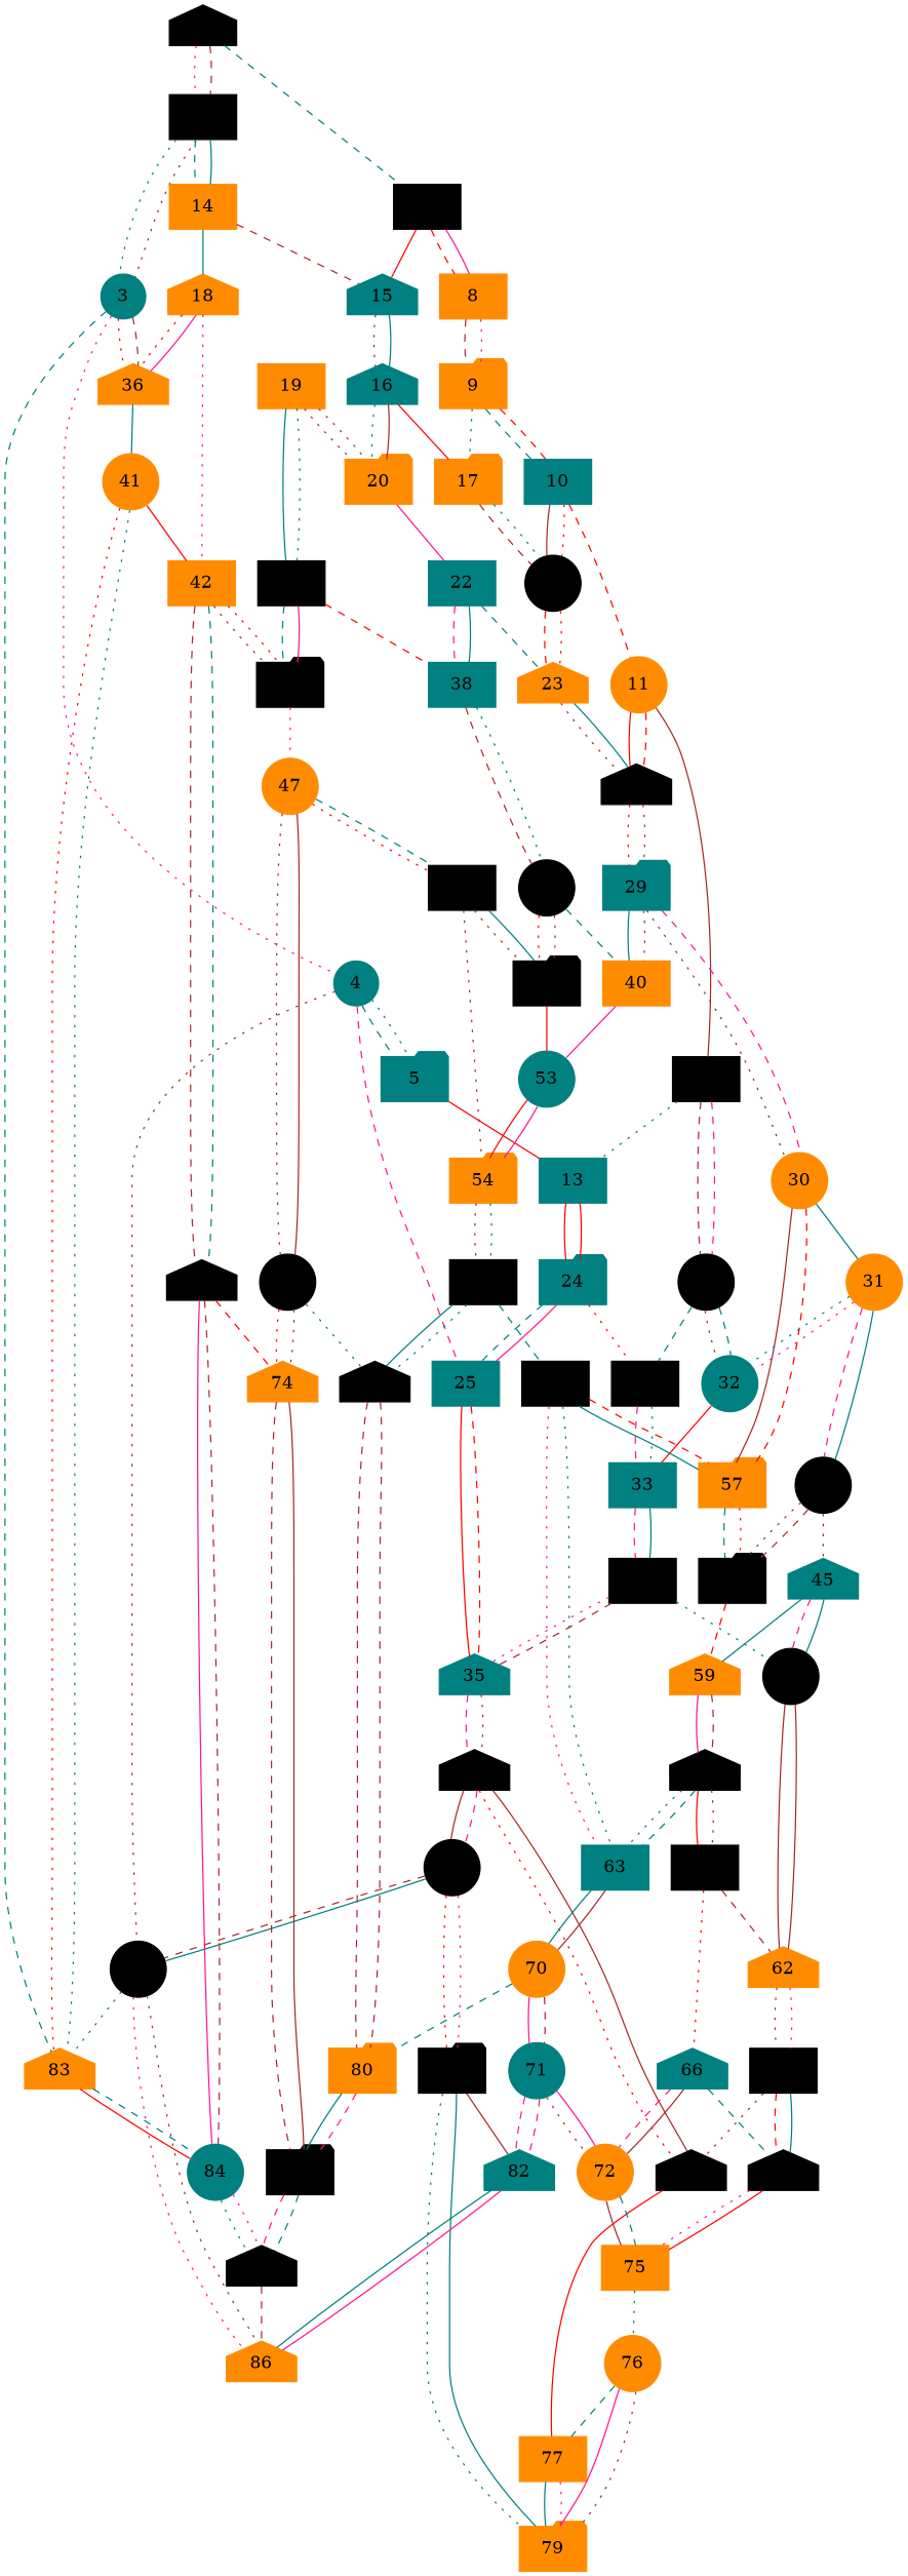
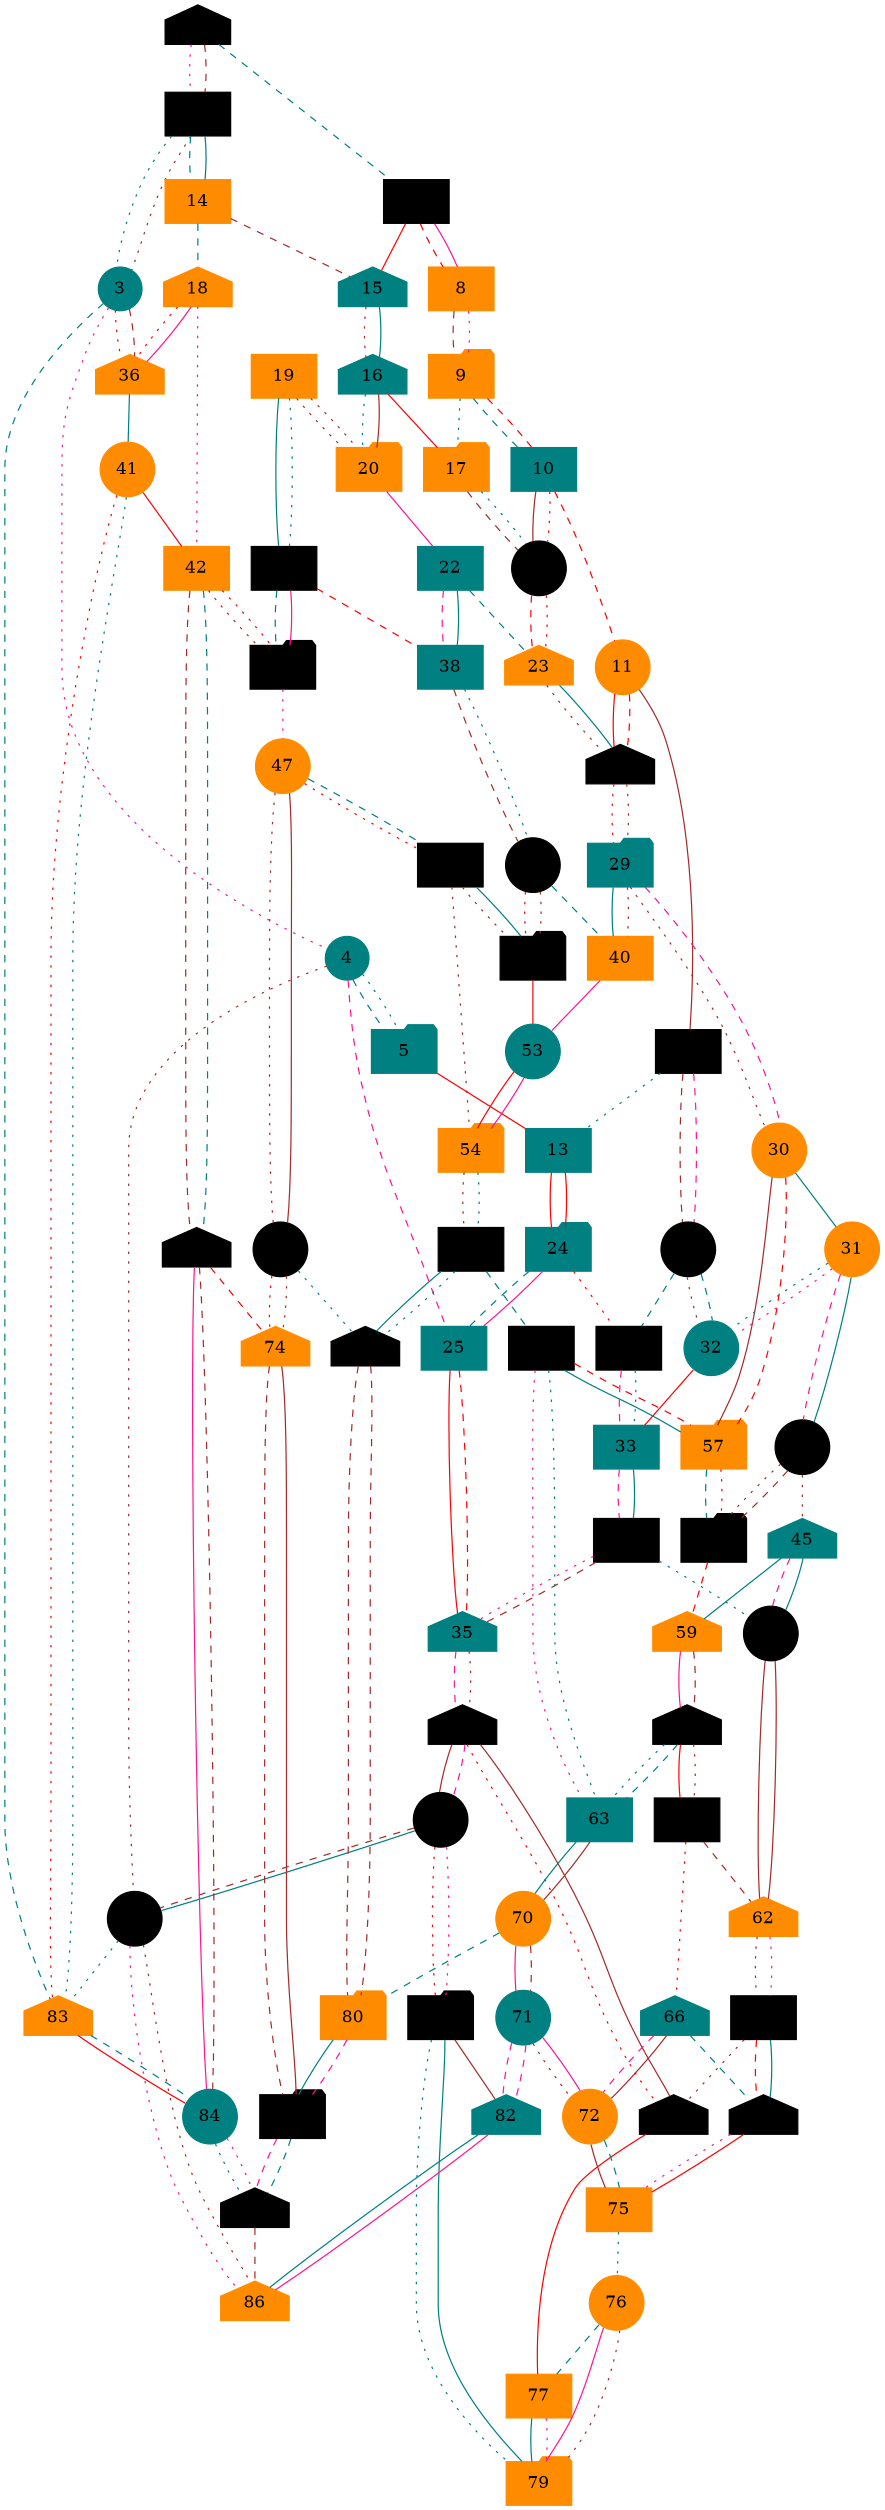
  graph {
    node [color=black shape=box style=filled]
    edge [color=teal style=dotted]
    1 [shape=house]
    2
    7
    3 [color=teal shape=circle]
    14 [color=darkorange]
    8 [color=darkorange]
    15 [color=teal shape=house]
    4 [color=teal shape=circle]
    36 [color=darkorange shape=house]
    83 [color=darkorange shape=house]
    18 [color=darkorange shape=house]
    5 [color=teal shape=folder]
    25 [color=teal]
    52 [shape=circle]
    41 [color=darkorange shape=circle]
    84 [color=teal shape=circle]
    13 [color=teal]
    35 [color=teal shape=house]
    86 [color=darkorange shape=house]
    24 [color=teal shape=folder]
    9 [color=darkorange shape=folder]
    16 [color=teal shape=house]
    10 [color=teal]
    17 [color=darkorange shape=folder]
    11 [color=darkorange shape=circle]
    21 [shape=circle]
    12
    26 [shape=house]
    23 [color=darkorange shape=house]
    27 [shape=circle]
    29 [color=teal shape=folder]
    28
    32 [color=teal shape=circle]
    42 [color=darkorange]
    20 [color=darkorange shape=folder]
    22 [color=teal]
    19 [color=darkorange]
    37
    38 [color=teal]
    43 [shape=folder]
    39 [shape=circle]
    33 [color=teal]
    50 [shape=house]
    30 [color=darkorange shape=circle]
    40 [color=darkorange]
    34
    31 [color=darkorange shape=circle]
    57 [color=darkorange shape=folder]
    53 [color=teal shape=circle]
    44 [shape=circle]
    58 [shape=folder]
    45 [color=teal shape=house]
    46 [shape=circle]
    62 [color=darkorange shape=house]
    51 [shape=circle]
    65 [shape=house]
    47 [color=darkorange shape=circle]
    49 [shape=folder]
    54 [color=darkorange shape=folder]
    73 [shape=house]
    74 [color=darkorange shape=house]
    48
    68 [shape=circle]
    59 [color=darkorange shape=house]
    60 [shape=house]
    64
    69 [shape=house]
    55
    78 [shape=folder]
    77 [color=darkorange]
    82 [color=teal shape=house]
    79 [color=darkorange shape=folder]
    56
    63 [color=teal]
    80 [color=darkorange shape=folder]
    70 [color=darkorange shape=circle]
    61
    66 [color=teal shape=house]
    67 [shape=house]
    72 [color=darkorange shape=circle]
    71 [color=teal shape=circle]
    75 [color=darkorange]
    76 [color=darkorange shape=circle]
    81 [shape=folder]
    85 [shape=house]
    1 -- 2 [color=deeppink]
    1 -- 2 [color=brown style=dashed]
    1 -- 7 [style=dashed]
    2 -- 3
    2 -- 3 [color=brown]
    2 -- 14 [style=dashed]
    2 -- 14 [style=solid]
    7 -- 8 [color=red style=dashed]
    7 -- 8 [color=deeppink style=solid]
    7 -- 15 [color=red style=solid]
    3 -- 4 [color=deeppink]
    3 -- 36 [color=red]
    3 -- 36 [color=brown style=dashed]
    3 -- 83 [style=dashed]
    14 -- 15 [color=brown style=dashed]
-   14 -- 18 [style=solid]
+   14 -- 18 [style=dashed]
    8 -- 9 [color=brown style=dashed]
    8 -- 9 [color=deeppink]
    15 -- 16 [color=brown]
    15 -- 16 [style=solid]
    4 -- 5 [style=dashed]
    4 -- 5
    4 -- 25 [color=deeppink style=dashed]
    4 -- 52 [color=brown]
    36 -- 41 [style=solid]
    83 -- 84 [color=red style=solid]
    83 -- 84 [style=dashed]
    18 -- 36 [color=red]
    18 -- 36 [color=deeppink style=solid]
    18 -- 42 [color=deeppink]
    5 -- 13 [color=red style=solid]
    25 -- 35 [color=red style=solid]
    25 -- 35 [color=red style=dashed]
    52 -- 83
    52 -- 86 [color=deeppink]
    52 -- 86 [color=brown]
    41 -- 83 [color=red]
    41 -- 83
    41 -- 42 [color=red style=solid]
    84 -- 85
    84 -- 85 [color=deeppink]
    13 -- 24 [color=red style=solid]
    13 -- 24 [color=red style=solid]
    35 -- 50 [color=deeppink style=dashed]
    35 -- 50 [color=brown]
    24 -- 25 [style=dashed]
    24 -- 25 [color=deeppink style=solid]
    24 -- 28 [color=red]
    9 -- 10 [style=dashed]
    9 -- 10 [color=red style=dashed]
    9 -- 17
    16 -- 17 [color=red style=solid]
    16 -- 20
    16 -- 20 [color=brown style=solid]
    10 -- 11 [color=red style=dashed]
    10 -- 21 [color=brown style=solid]
    10 -- 21 [color=red]
    17 -- 21 [color=brown style=dashed]
    17 -- 21
    11 -- 12 [color=brown style=solid]
    11 -- 26 [color=red style=solid]
    11 -- 26 [color=red style=dashed]
    21 -- 23 [color=red style=dashed]
    21 -- 23 [color=red]
    12 -- 13
    12 -- 27 [color=brown style=dashed]
    12 -- 27 [color=deeppink style=dashed]
    26 -- 29 [color=red]
    26 -- 29 [color=brown]
    23 -- 26 [color=brown]
    23 -- 26 [style=solid]
    27 -- 28 [style=dashed]
    27 -- 32 [color=brown]
    27 -- 32 [style=dashed]
    29 -- 30 [color=brown]
    29 -- 30 [color=deeppink style=dashed]
    29 -- 40 [style=solid]
    29 -- 40 [color=brown]
    28 -- 33 [color=deeppink style=dashed]
    28 -- 33
    32 -- 33 [color=red style=solid]
    42 -- 43 [color=brown]
    42 -- 43 [color=red]
    42 -- 73 [color=brown style=dashed]
    42 -- 73 [style=dashed]
    20 -- 22 [color=deeppink style=solid]
    22 -- 23 [style=dashed]
    22 -- 38 [color=deeppink style=dashed]
    22 -- 38 [style=solid]
    19 -- 20 [color=brown]
    19 -- 20 [color=brown]
    19 -- 37 [style=solid]
    19 -- 37
    37 -- 38 [color=red style=dashed]
    37 -- 43 [style=dashed]
    37 -- 43 [color=deeppink style=solid]
    38 -- 39 [color=brown style=dashed]
    38 -- 39
    43 -- 47 [color=deeppink]
    39 -- 40 [style=dashed]
    39 -- 49 [color=red]
    39 -- 49 [color=brown]
    33 -- 34 [color=deeppink style=dashed]
    33 -- 34 [style=solid]
    50 -- 51 [color=brown style=solid]
    50 -- 51 [color=deeppink style=dashed]
    50 -- 65 [color=red]
    50 -- 65 [color=brown style=solid]
    30 -- 31 [style=solid]
    30 -- 57 [color=brown style=solid]
    30 -- 57 [color=red style=dashed]
    40 -- 53 [color=deeppink style=solid]
    34 -- 35 [color=deeppink]
    34 -- 35 [color=brown style=dashed]
    34 -- 46
    31 -- 32
    31 -- 32 [color=deeppink]
    31 -- 44 [color=deeppink style=dashed]
    31 -- 44 [style=solid]
    57 -- 58 [style=dashed]
    57 -- 58 [color=red]
    53 -- 54 [color=red style=solid]
    53 -- 54 [color=deeppink style=solid]
    44 -- 58 [color=brown]
    44 -- 58 [color=brown style=dashed]
    44 -- 45 [color=brown]
    58 -- 59 [color=red style=dashed]
    45 -- 46 [color=deeppink style=dashed]
    45 -- 46 [style=solid]
    45 -- 59 [style=solid]
    46 -- 62 [color=brown style=solid]
    46 -- 62 [color=brown style=solid]
    62 -- 64 [color=brown]
    62 -- 64 [color=deeppink]
    51 -- 52 [color=brown style=dashed]
    51 -- 52 [style=solid]
    51 -- 78 [color=red]
    51 -- 78 [color=deeppink]
    65 -- 77 [color=red style=solid]
    47 -- 48 [color=red]
    47 -- 48 [style=dashed]
    47 -- 68 [color=brown]
    47 -- 68 [color=brown style=solid]
    49 -- 53 [color=red style=solid]
    54 -- 55 [color=brown]
    54 -- 55
    73 -- 84 [color=deeppink style=solid]
    73 -- 84 [color=brown style=dashed]
    73 -- 74 [color=red style=dashed]
    74 -- 81 [color=brown style=dashed]
    74 -- 81 [color=brown style=solid]
    48 -- 49 [color=brown]
    48 -- 49 [style=solid]
    48 -- 54 [color=brown]
    68 -- 74 [color=red]
    68 -- 74 [color=brown]
    68 -- 69
    59 -- 60 [color=deeppink style=solid]
    59 -- 60 [color=brown style=dashed]
    60 -- 63
    60 -- 63 [style=dashed]
    60 -- 61 [color=red style=solid]
    60 -- 61 [color=brown]
    64 -- 65 [color=brown]
    64 -- 67 [color=red style=dashed]
    64 -- 67 [style=solid]
    69 -- 80 [color=brown style=dashed]
    69 -- 80 [color=brown style=dashed]
    55 -- 69 [style=solid]
    55 -- 69
    55 -- 56 [style=dashed]
    78 -- 82 [color=brown style=solid]
    78 -- 79
    78 -- 79 [style=solid]
    77 -- 79 [style=solid]
    77 -- 79 [color=deeppink]
    82 -- 86 [style=solid]
    82 -- 86 [color=deeppink style=solid]
    56 -- 57 [style=solid]
    56 -- 57 [color=red style=dashed]
    56 -- 63 [color=deeppink]
    56 -- 63
    63 -- 70 [style=solid]
    63 -- 70 [color=brown style=solid]
    80 -- 81 [style=solid]
    80 -- 81 [color=deeppink style=dashed]
    70 -- 80 [style=dashed]
    70 -- 71 [color=deeppink style=solid]
    70 -- 71 [color=brown style=dashed]
    61 -- 62 [color=brown style=dashed]
    61 -- 66 [color=red]
    66 -- 67 [style=dashed]
    66 -- 72 [color=deeppink style=dashed]
    66 -- 72 [color=brown style=solid]
    67 -- 75 [color=deeppink]
    67 -- 75 [color=red style=solid]
    72 -- 75 [color=brown style=solid]
    72 -- 75 [style=dashed]
    71 -- 82 [color=deeppink style=dashed]
    71 -- 82 [color=deeppink style=dashed]
    71 -- 72 [color=brown]
    71 -- 72 [color=deeppink style=solid]
    75 -- 76
    76 -- 77 [style=dashed]
    76 -- 79 [color=deeppink style=solid]
    76 -- 79 [color=brown]
    81 -- 85 [color=deeppink style=dashed]
    81 -- 85 [style=dashed]
    85 -- 86 [color=brown style=dashed]
  }
